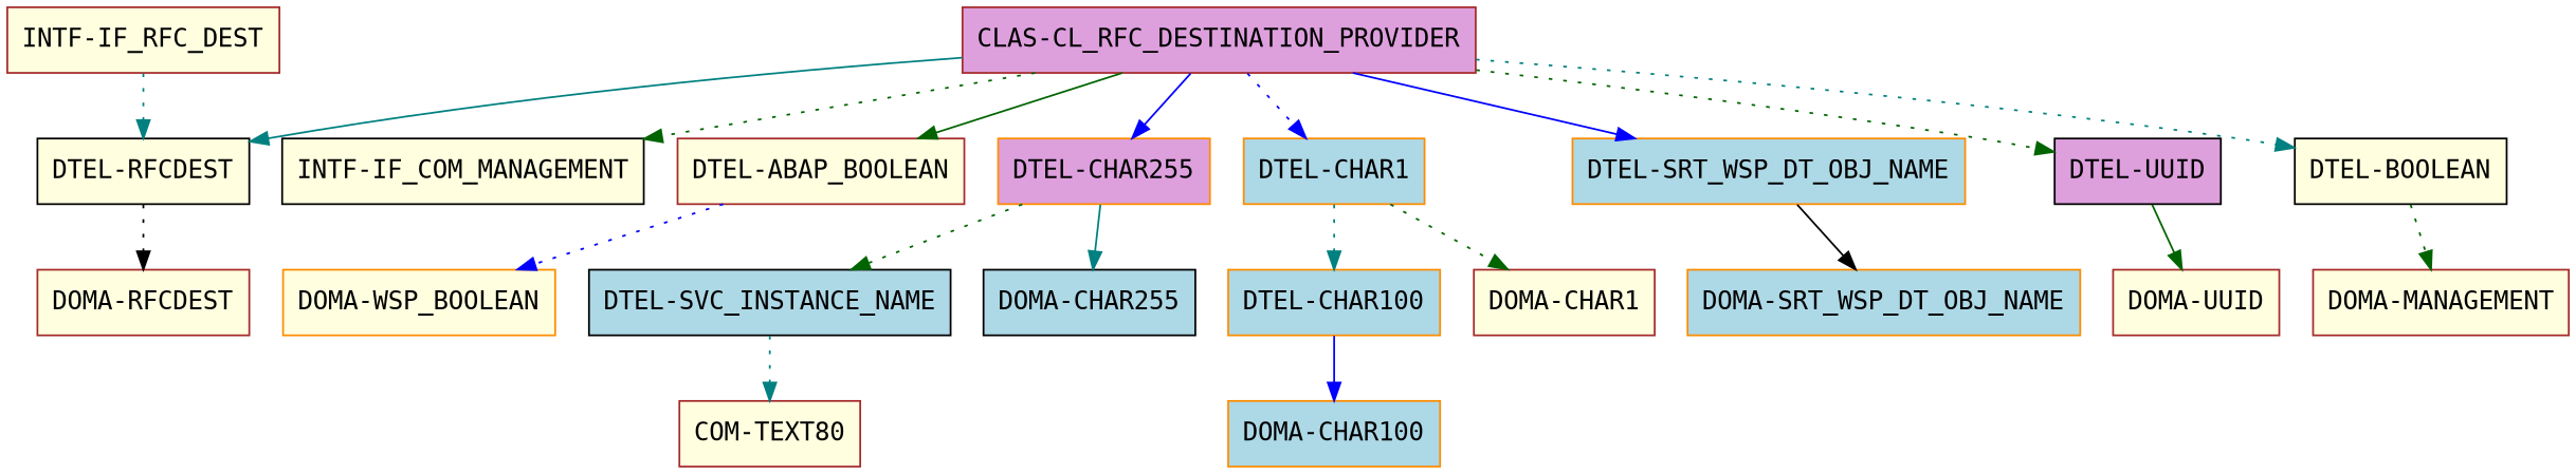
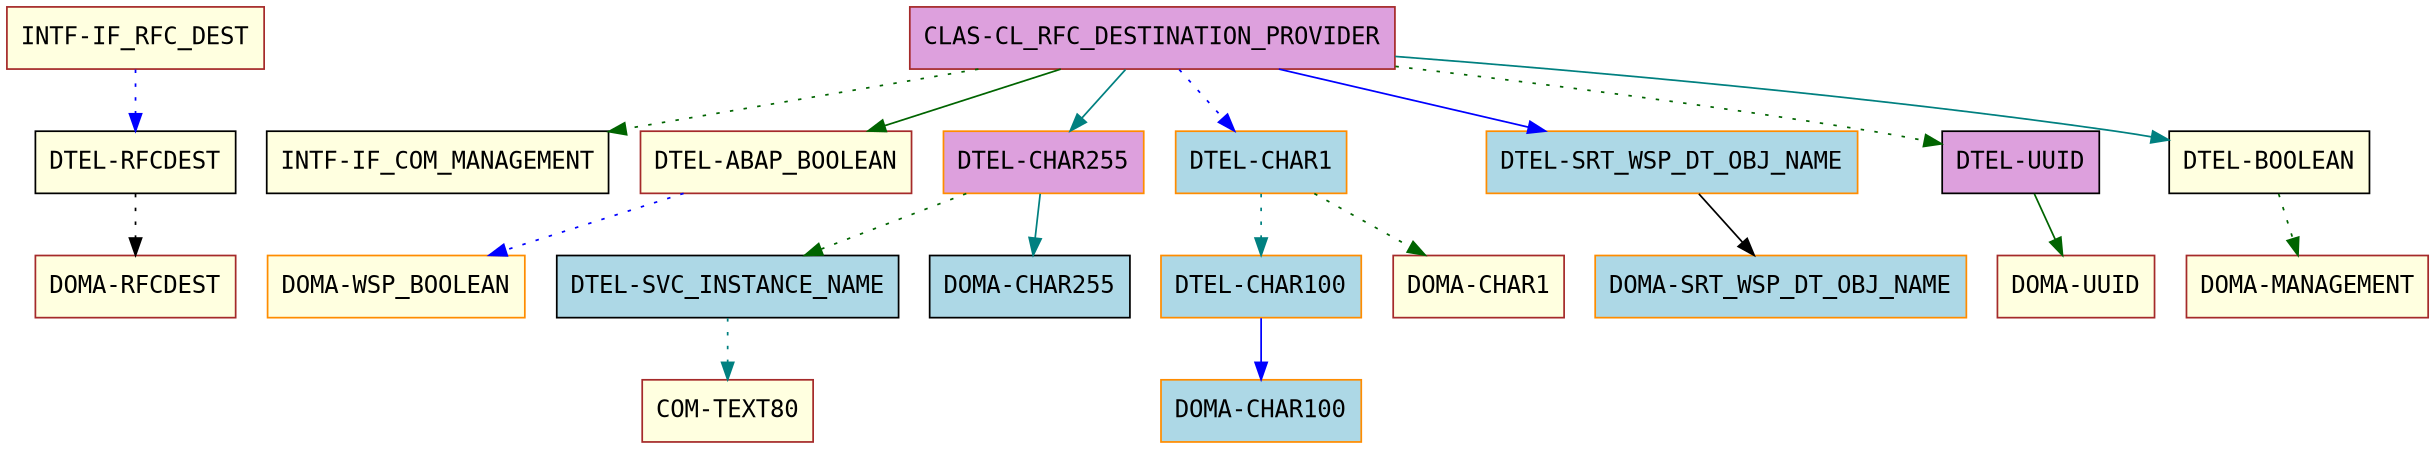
  digraph {
    fontname="DejaVu Sans Mono"
    node [color=brown fillcolor=lightyellow fontname="DejaVu Sans Mono" shape=box style=filled]
    edge [color=darkgreen fontname="DejaVu Sans Mono" style=dotted]
    "CLAS-CL_RFC_DESTINATION_PROVIDER" [fillcolor=plum]
    "INTF-IF_COM_MANAGEMENT" [color=black]
    "DTEL-RFCDEST" [color=black]
    "DTEL-ABAP_BOOLEAN"
    "DTEL-CHAR255" [color=darkorange fillcolor=plum]
    "DTEL-CHAR1" [color=darkorange fillcolor=lightblue]
    "DTEL-SRT_WSP_DT_OBJ_NAME" [color=darkorange fillcolor=lightblue]
    "DTEL-UUID" [color=black fillcolor=plum]
    "DTEL-BOOLEAN" [color=black]
    "INTF-IF_RFC_DEST"
    "DOMA-RFCDEST"
    n12 [color=darkorange label="DOMA-WSP_BOOLEAN"]
    "DTEL-SVC_INSTANCE_NAME" [color=black fillcolor=lightblue]
    "DOMA-CHAR255" [color=black fillcolor=lightblue]
    "DTEL-CHAR100" [color=darkorange fillcolor=lightblue]
    "DOMA-CHAR1"
    "DOMA-SRT_WSP_DT_OBJ_NAME" [color=darkorange fillcolor=lightblue]
    "DOMA-UUID"
    n19 [label="DOMA-MANAGEMENT"]
    n20 [label="COM-TEXT80"]
    "DOMA-CHAR100" [color=darkorange fillcolor=lightblue]
    "CLAS-CL_RFC_DESTINATION_PROVIDER" -> "INTF-IF_COM_MANAGEMENT"
-   "CLAS-CL_RFC_DESTINATION_PROVIDER" -> "DTEL-RFCDEST" [color=teal style=solid]
    "CLAS-CL_RFC_DESTINATION_PROVIDER" -> "DTEL-ABAP_BOOLEAN" [style=solid]
-   "CLAS-CL_RFC_DESTINATION_PROVIDER" -> "DTEL-CHAR255" [color=blue style=solid]
+   "CLAS-CL_RFC_DESTINATION_PROVIDER" -> "DTEL-CHAR255" [color=teal style=solid]
    "CLAS-CL_RFC_DESTINATION_PROVIDER" -> "DTEL-CHAR1" [color=blue]
    "CLAS-CL_RFC_DESTINATION_PROVIDER" -> "DTEL-SRT_WSP_DT_OBJ_NAME" [color=blue style=solid]
    "CLAS-CL_RFC_DESTINATION_PROVIDER" -> "DTEL-UUID"
-   "CLAS-CL_RFC_DESTINATION_PROVIDER" -> "DTEL-BOOLEAN" [color=teal]
+   "CLAS-CL_RFC_DESTINATION_PROVIDER" -> "DTEL-BOOLEAN" [color=teal style=solid]
    "DTEL-RFCDEST" -> "DOMA-RFCDEST" [color=black]
    "DTEL-ABAP_BOOLEAN" -> n12 [color=blue]
    "DTEL-CHAR255" -> "DTEL-SVC_INSTANCE_NAME"
    "DTEL-CHAR255" -> "DOMA-CHAR255" [color=teal style=solid]
    "DTEL-CHAR1" -> "DTEL-CHAR100" [color=teal]
    "DTEL-CHAR1" -> "DOMA-CHAR1"
    "DTEL-SRT_WSP_DT_OBJ_NAME" -> "DOMA-SRT_WSP_DT_OBJ_NAME" [color=black style=solid]
    "DTEL-UUID" -> "DOMA-UUID" [style=solid]
    "DTEL-BOOLEAN" -> n19
-   "INTF-IF_RFC_DEST" -> "DTEL-RFCDEST" [color=teal]
+   "INTF-IF_RFC_DEST" -> "DTEL-RFCDEST" [color=blue]
    "DTEL-SVC_INSTANCE_NAME" -> n20 [color=teal]
    "DTEL-CHAR100" -> "DOMA-CHAR100" [color=blue style=solid]
  }
